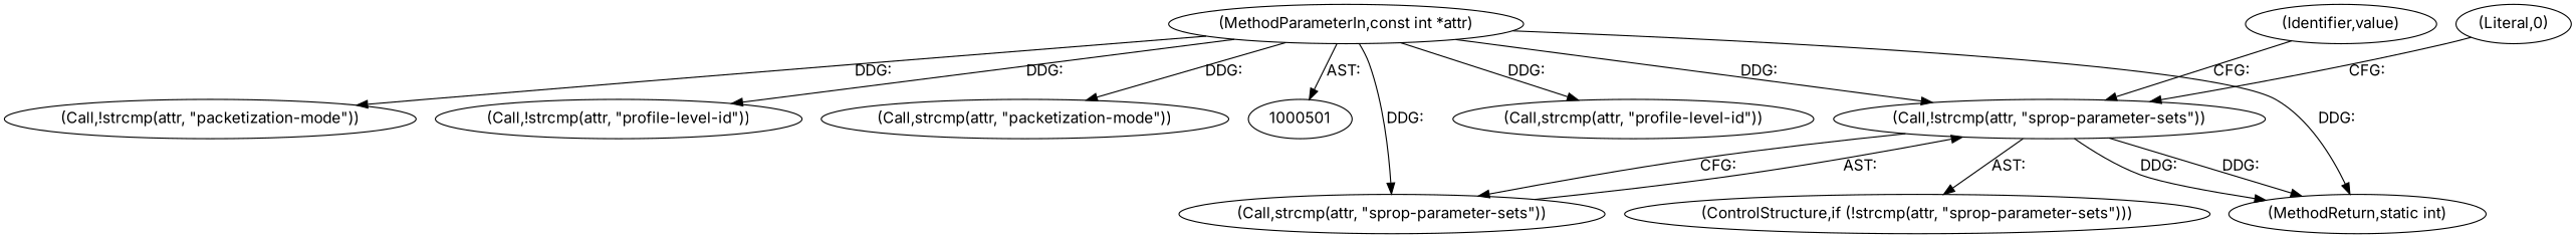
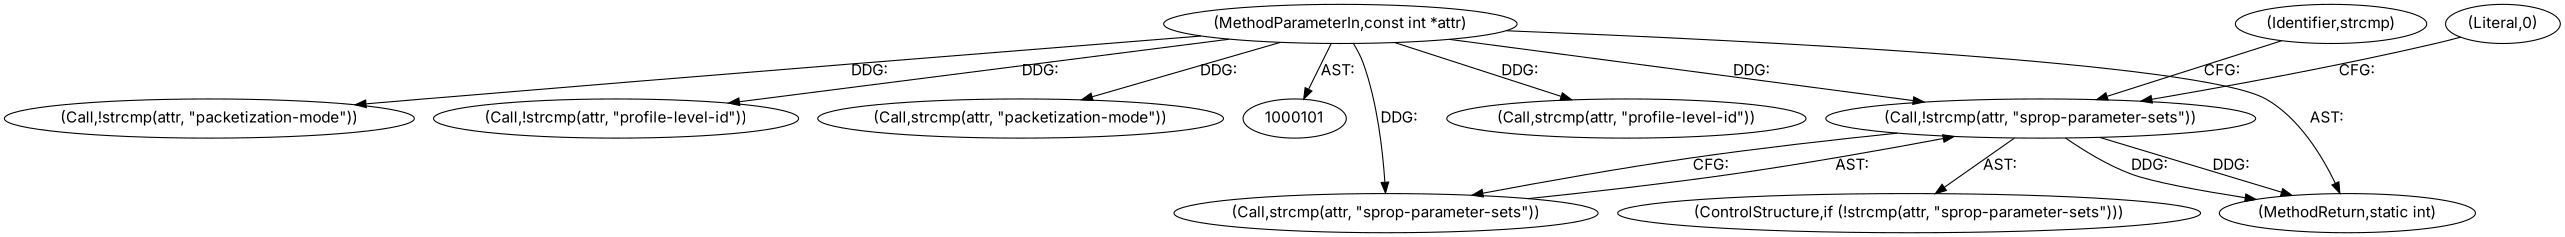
  digraph {
    fontname=Inter
    node [fontname=Inter]
    edge [fontname=Inter]
    n1 [label="(Call,!strcmp(attr, \"sprop-parameter-sets\"))"]
    n2 [label="(MethodReturn,static int)"]
    n3 [label="(ControlStructure,if (!strcmp(attr, \"sprop-parameter-sets\")))"]
    n4 [label="(Call,strcmp(attr, \"sprop-parameter-sets\"))"]
    n5 [label="(MethodParameterIn,const int *attr)"]
    n6 [label="(Call,strcmp(attr, \"profile-level-id\"))"]
    n7 [label="(Call,!strcmp(attr, \"packetization-mode\"))"]
    n8 [label="(Call,!strcmp(attr, \"profile-level-id\"))"]
    n9 [label="(Call,strcmp(attr, \"packetization-mode\"))"]
-   1000101 [label=1000501]
+   1000101
    n11 [label="(Literal,0)"]
-   n12 [label="(Identifier,value)"]
+   n12 [label="(Identifier,strcmp)"]
    n1 -> n2 [label="DDG: "]
    n1 -> n2 [label="DDG: "]
    n1 -> n3 [label="AST: "]
    n1 -> n4 [label="CFG: "]
    n4 -> n1 [label="AST: "]
    n5 -> n1 [label="DDG: "]
-   n5 -> n2 [label="DDG: "]
+   n5 -> n2 [label="AST: "]
    n5 -> n4 [label="DDG: "]
    n5 -> n6 [label="DDG: "]
    n5 -> n7 [label="DDG: "]
    n5 -> n8 [label="DDG: "]
    n5 -> n9 [label="DDG: "]
    n5 -> 1000101 [label="AST: "]
    n11 -> n1 [label="CFG: "]
    n12 -> n1 [label="CFG: "]
  }
